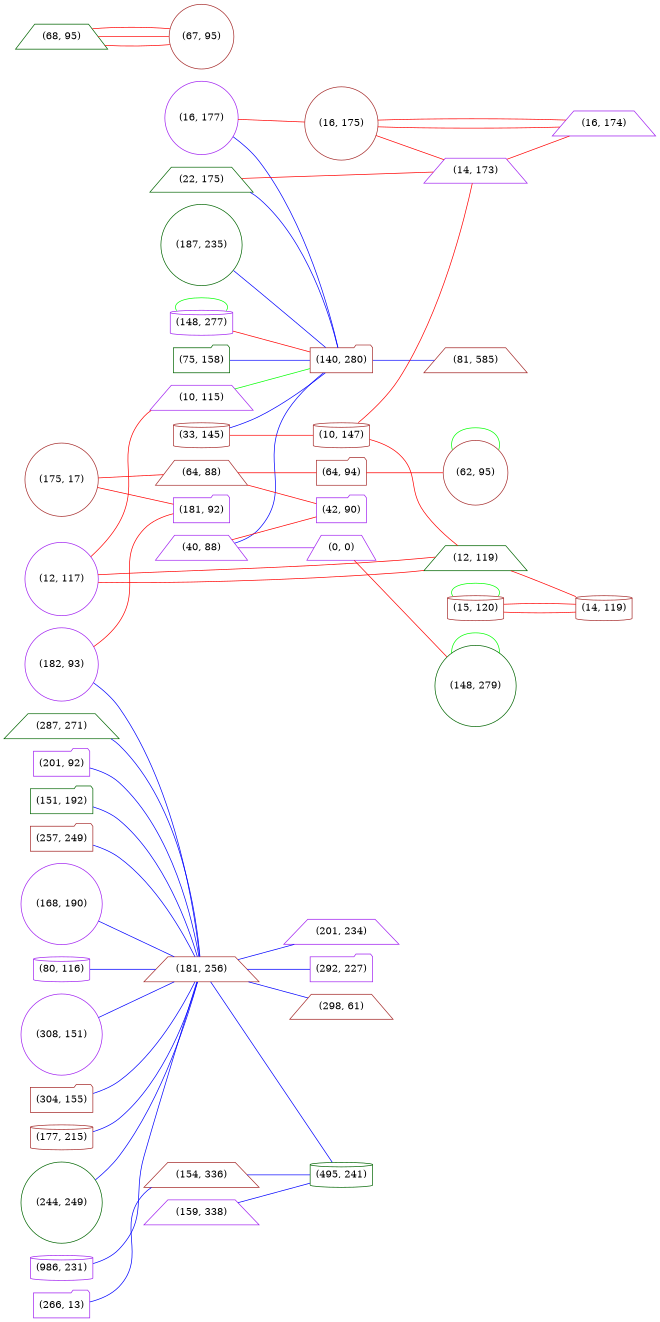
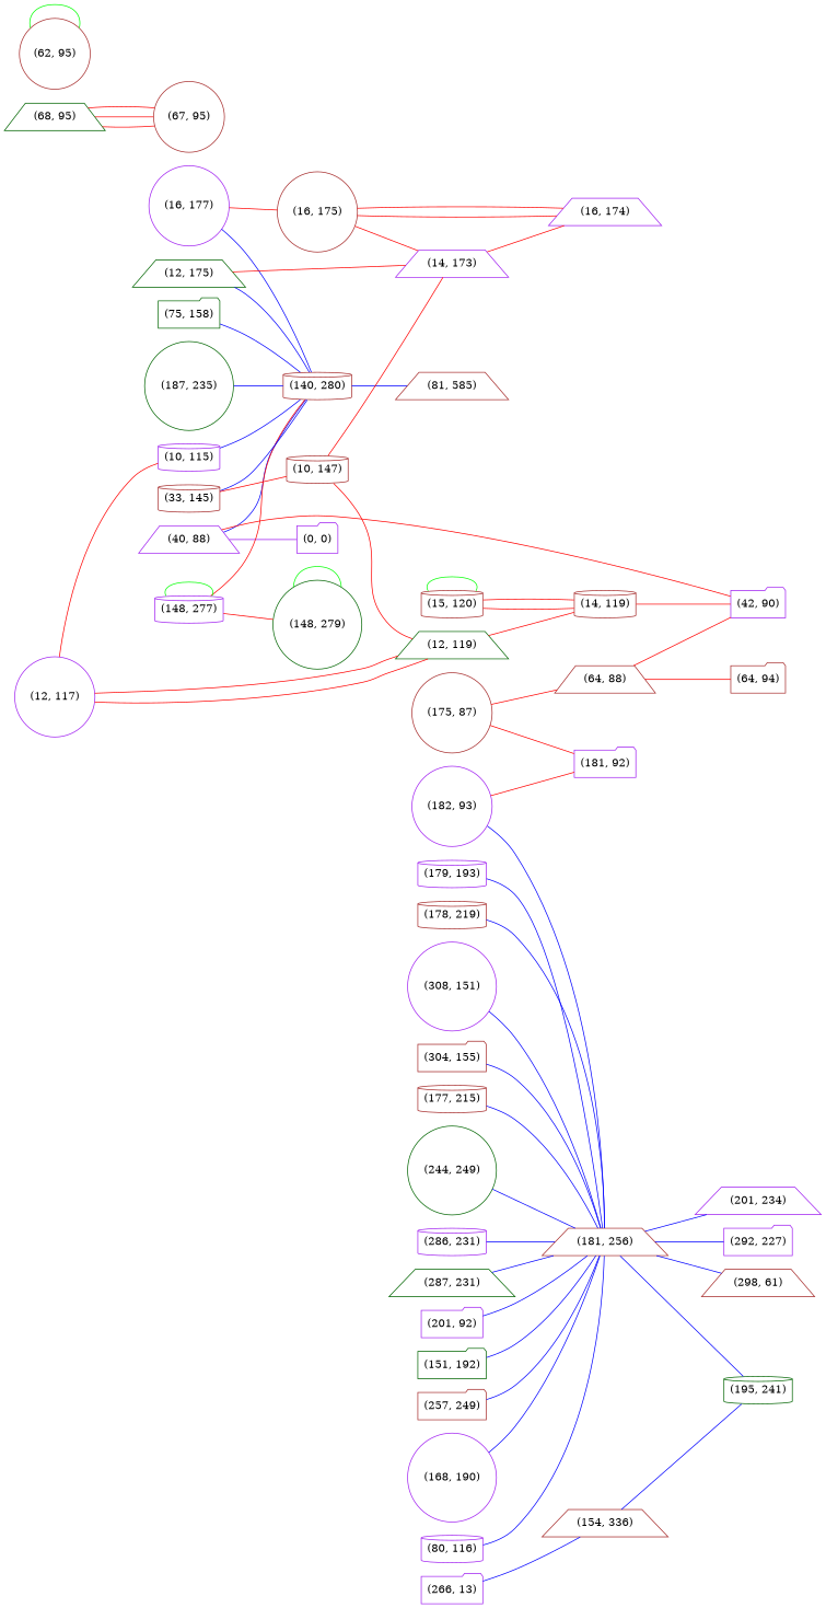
  graph {
    rankdir=LR
    node [color=purple shape=trapezium]
    edge [color=blue weight=3]
    "(16, 177)" [shape=circle]
    "(16, 175)" [color=brown shape=circle]
-   "(140, 280)" [color=brown shape=folder]
+   "(140, 280)" [color=brown shape=cylinder]
    "(14, 173)"
    "(16, 174)"
    n6 [color=brown label="(81, 585)"]
-   "(12, 175)" [color=darkgreen label="(22, 175)"]
+   "(12, 175)" [color=darkgreen]
    "(40, 88)"
-   "(0, 0)"
+   "(0, 0)" [shape=folder]
    "(42, 90)" [shape=folder]
    "(15, 120)" [color=brown shape=cylinder]
    "(14, 119)" [color=brown shape=cylinder]
-   "(175, 87)" [color=brown shape=circle label="(175, 17)"]
+   "(175, 87)" [color=brown shape=circle]
    "(64, 88)" [color=brown]
    "(181, 92)" [shape=folder]
    "(64, 94)" [color=brown shape=folder]
    "(75, 158)" [color=darkgreen shape=folder]
+   "(178, 219)" [color=brown shape=cylinder]
    "(181, 256)" [color=brown]
-   "(195, 241)" [color=darkgreen shape=cylinder label="(495, 241)"]
+   "(195, 241)" [color=darkgreen shape=cylinder]
    "(201, 234)"
    "(292, 227)" [shape=folder]
    "(298, 61)" [color=brown]
    "(308, 151)" [shape=circle]
    "(304, 155)" [color=brown shape=folder]
    "(187, 235)" [color=darkgreen shape=circle]
    "(177, 215)" [color=brown shape=cylinder]
    "(244, 249)" [color=darkgreen shape=circle]
    "(68, 95)" [color=darkgreen]
    "(67, 95)" [color=brown shape=circle]
-   "(286, 231)" [shape=cylinder label="(986, 231)"]
-   "(287, 231)" [color=darkgreen label="(287, 271)"]
+   "(286, 231)" [shape=cylinder]
+   "(287, 231)" [color=darkgreen]
    "(12, 117)" [shape=circle]
-   "(10, 115)"
+   "(10, 115)" [shape=cylinder]
    "(12, 119)" [color=darkgreen]
    "(148, 277)" [shape=cylinder]
    "(148, 279)" [color=darkgreen shape=circle]
    "(62, 95)" [color=brown shape=circle]
    "(33, 145)" [color=brown shape=cylinder]
    "(10, 147)" [color=brown shape=cylinder]
    "(201, 92)" [shape=folder]
    "(151, 192)" [color=darkgreen shape=folder]
    "(182, 93)" [shape=circle]
    "(257, 249)" [color=brown shape=folder]
    "(266, 13)" [shape=folder]
    "(154, 336)" [color=brown]
    "(168, 190)" [shape=circle]
    "(80, 116)" [shape=cylinder]
-   "(159, 338)"
+   "(179, 193)" [shape=cylinder]
    "(16, 177)" -- "(16, 175)" [color=red weight=1]
    "(16, 177)" -- "(140, 280)"
    "(16, 175)" -- "(14, 173)" [color=red weight=1]
    "(16, 175)" -- "(16, 174)" [color=red weight=1]
    "(16, 175)" -- "(16, 174)" [color=red weight=1]
    "(140, 280)" -- n6
    "(14, 173)" -- "(16, 174)" [color=red weight=1]
    "(12, 175)" -- "(140, 280)"
    "(12, 175)" -- "(14, 173)" [color=red weight=1]
    "(40, 88)" -- "(140, 280)"
    "(40, 88)" -- "(0, 0)" [color=purple weight=4]
    "(40, 88)" -- "(42, 90)" [color=red weight=1]
    "(15, 120)" -- "(15, 120)" [color=green weight=2]
    "(15, 120)" -- "(14, 119)" [color=red weight=1]
    "(15, 120)" -- "(14, 119)" [color=red weight=1]
+   "(14, 119)" -- "(42, 90)" [color=red weight=1]
    "(175, 87)" -- "(64, 88)" [color=red weight=1]
    "(175, 87)" -- "(181, 92)" [color=red weight=1]
    "(64, 88)" -- "(42, 90)" [color=red weight=1]
    "(64, 88)" -- "(64, 94)" [color=red weight=1]
-   "(64, 94)" -- "(62, 95)" [color=red weight=1]
    "(75, 158)" -- "(140, 280)"
+   "(178, 219)" -- "(181, 256)"
    "(181, 256)" -- "(195, 241)"
    "(181, 256)" -- "(201, 234)"
    "(181, 256)" -- "(292, 227)"
    "(181, 256)" -- "(298, 61)"
    "(308, 151)" -- "(181, 256)"
    "(304, 155)" -- "(181, 256)"
    "(187, 235)" -- "(140, 280)"
    "(177, 215)" -- "(181, 256)"
    "(244, 249)" -- "(181, 256)"
    "(68, 95)" -- "(67, 95)" [color=red weight=1]
    "(68, 95)" -- "(67, 95)" [color=red weight=1]
    "(68, 95)" -- "(67, 95)" [color=red weight=1]
    "(286, 231)" -- "(181, 256)"
    "(287, 231)" -- "(181, 256)"
    "(12, 117)" -- "(10, 115)" [color=red weight=1]
    "(12, 117)" -- "(12, 119)" [color=red weight=1]
    "(12, 117)" -- "(12, 119)" [color=red weight=1]
-   "(10, 115)" -- "(140, 280)" [color=green]
+   "(10, 115)" -- "(140, 280)"
    "(12, 119)" -- "(14, 119)" [color=red weight=1]
    "(148, 277)" -- "(140, 280)" [color=red weight=1]
    "(148, 277)" -- "(148, 277)" [color=green weight=2]
-   "(0, 0)" -- "(148, 279)" [color=red weight=1]
+   "(148, 277)" -- "(148, 279)" [color=red weight=1]
    "(148, 279)" -- "(148, 279)" [color=green weight=2]
    "(62, 95)" -- "(62, 95)" [color=green weight=2]
    "(33, 145)" -- "(140, 280)"
    "(33, 145)" -- "(10, 147)" [color=red weight=1]
    "(10, 147)" -- "(14, 173)" [color=red weight=1]
    "(10, 147)" -- "(12, 119)" [color=red weight=1]
    "(201, 92)" -- "(181, 256)"
    "(151, 192)" -- "(181, 256)"
    "(182, 93)" -- "(181, 92)" [color=red weight=1]
    "(182, 93)" -- "(181, 256)"
    "(257, 249)" -- "(181, 256)"
    "(266, 13)" -- "(154, 336)"
    "(154, 336)" -- "(195, 241)"
    "(168, 190)" -- "(181, 256)"
    "(80, 116)" -- "(181, 256)"
-   "(159, 338)" -- "(195, 241)"
+   "(179, 193)" -- "(181, 256)"
  }
